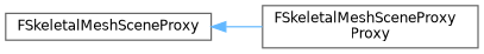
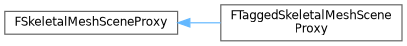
  digraph {
    rankdir=LR
    node [color=grey40 fillcolor=white fontname=Helvetica fontsize=10 shape=box style=filled]
    n1 [height=0.2 label=FSkeletalMeshSceneProxy width=0.4]
-   n2 [height=0.2 label="FSkeletalMeshSceneProxy\lProxy" width=0.4]
+   n2 [height=0.2 label="FTaggedSkeletalMeshScene\lProxy" width=0.4]
    n1 -> n2 [color=steelblue1 dir=back fontname=Helvetica fontsize=10 labelfontname=Helvetica labelfontsize=10 style=solid]
  }
